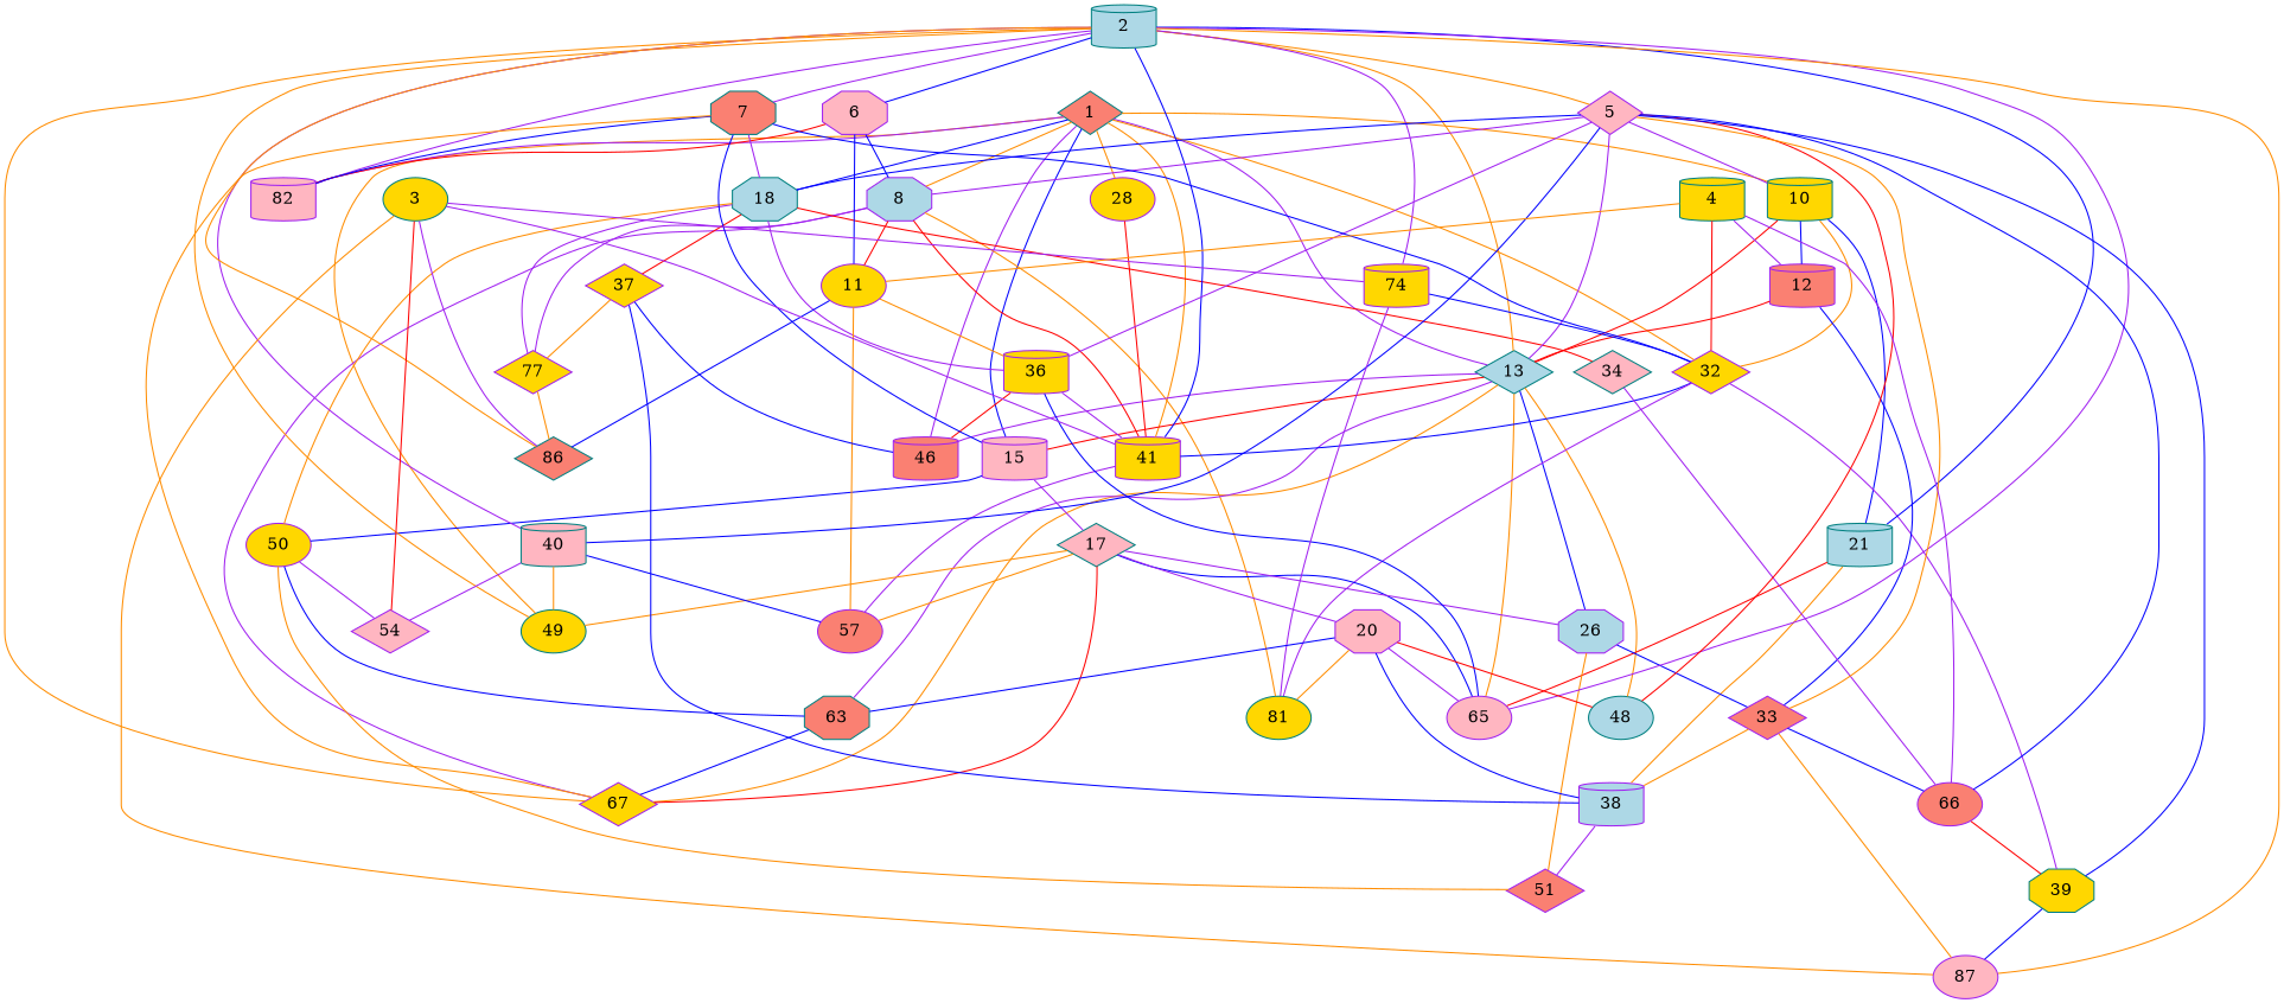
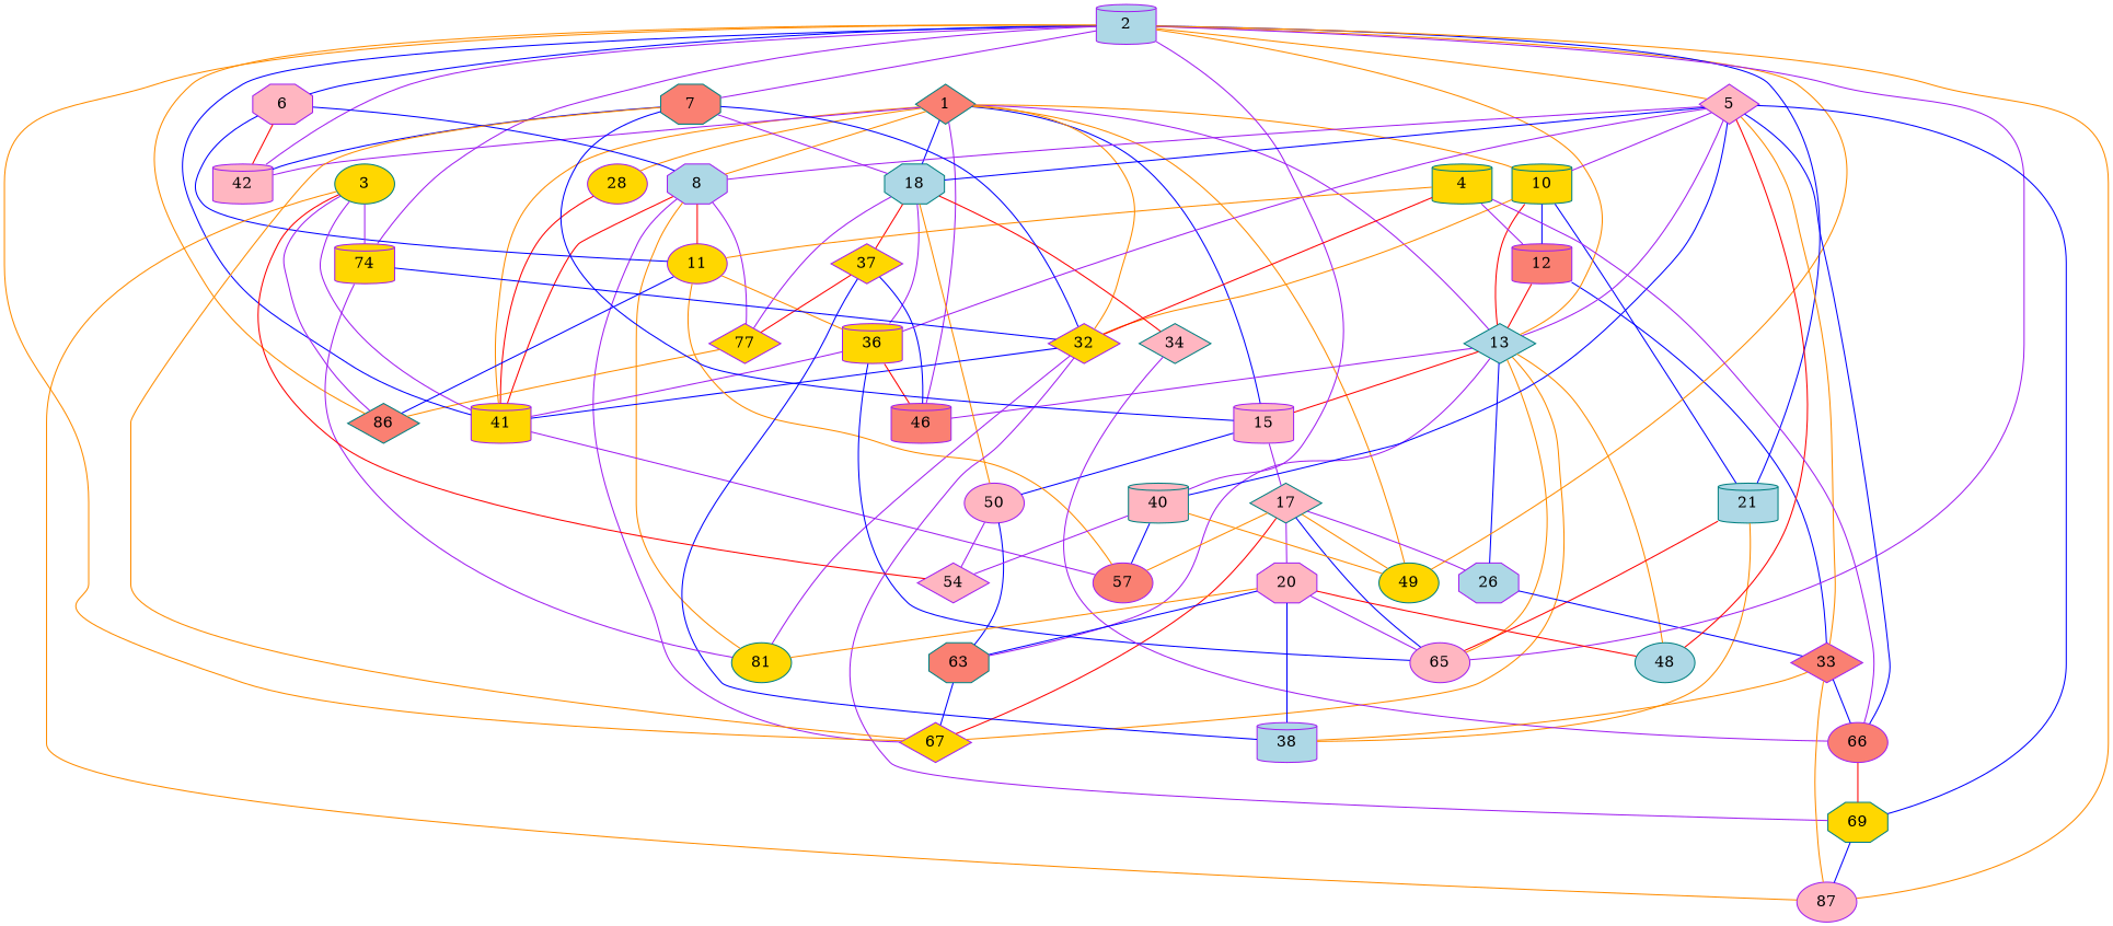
  graph {
    node [color=purple fillcolor=gold shape=diamond style=filled]
    edge [color=purple]
    1 [color=teal fillcolor=salmon super="+55+42"]
    8 [fillcolor=lightblue shape=octagon super="+53+80"]
    10 [color=teal shape=cylinder super="+64"]
    13 [color=teal fillcolor=lightblue super="+44+25+23"]
    15 [fillcolor=lightpink shape=cylinder super="+79"]
    18 [color=teal fillcolor=lightblue shape=octagon super="+47+20"]
    28 [shape=ellipse]
    32 [super="+39+56"]
    41 [shape=cylinder super="+58"]
    46 [fillcolor=salmon shape=cylinder]
    49 [color=teal shape=ellipse]
-   82 [fillcolor=lightpink shape=cylinder]
+   82 [fillcolor=lightpink shape=cylinder label=42]
    67 [super="+72"]
    11 [shape=ellipse super="+62"]
    77
    81 [color=teal shape=ellipse]
    21 [color=teal fillcolor=lightblue shape=cylinder]
    12 [fillcolor=salmon shape=cylinder]
    65 [fillcolor=lightpink shape=ellipse super="+75"]
    48 [color=teal fillcolor=lightblue shape=ellipse]
    26 [fillcolor=lightblue shape=octagon]
    63 [color=teal fillcolor=salmon shape=octagon]
    17 [color=teal fillcolor=lightpink super="+35"]
-   50 [shape=ellipse super="+85"]
+   50 [fillcolor=lightpink shape=ellipse super="+85"]
    36 [shape=cylinder super="+88"]
    34 [color=teal fillcolor=lightpink]
    37
-   69 [color=teal shape=octagon label=39]
+   69 [color=teal shape=octagon]
    57 [fillcolor=salmon shape=ellipse]
-   2 [color=teal fillcolor=lightblue shape=cylinder super="+16+24+19"]
+   2 [fillcolor=lightblue shape=cylinder super="+16+24+19"]
    5 [fillcolor=lightpink super="+76+45+9"]
    6 [fillcolor=lightpink shape=octagon]
    7 [color=teal fillcolor=salmon shape=octagon super="+27"]
    n34 [label=74 shape=cylinder]
    40 [color=teal fillcolor=lightpink shape=cylinder super="+90"]
    86 [color=teal fillcolor=salmon]
    87 [fillcolor=lightpink shape=ellipse]
    66 [fillcolor=salmon shape=ellipse super="+73"]
    33 [fillcolor=salmon super="+61"]
    38 [fillcolor=lightblue shape=cylinder super="+83"]
    54 [fillcolor=lightpink]
    3 [color=teal shape=ellipse super="+59"]
    4 [color=teal shape=cylinder]
-   51 [fillcolor=salmon]
    n45 [fillcolor=lightpink label=20 shape=octagon super="+29"]
    1 -- 8 [color=darkorange]
    1 -- 10 [color=darkorange]
    1 -- 13
    1 -- 15 [color=blue]
    1 -- 18 [color=blue]
    1 -- 28 [color=darkorange weight=2]
    1 -- 32 [color=darkorange]
    1 -- 41 [color=darkorange]
    1 -- 46
    1 -- 49 [color=darkorange]
    1 -- 82
    8 -- 41 [color=red]
    8 -- 67
    8 -- 11 [color=red]
    8 -- 77
    8 -- 81 [color=darkorange]
    10 -- 13 [color=red]
    10 -- 32 [color=darkorange]
    10 -- 21 [color=blue]
    10 -- 12 [color=blue]
    13 -- 15 [color=red]
    13 -- 46
    13 -- 67 [color=darkorange]
    13 -- 65 [color=darkorange]
    13 -- 48 [color=darkorange]
    13 -- 26 [color=blue]
    13 -- 63
    15 -- 17 [weight=2]
    15 -- 50 [color=blue]
    18 -- 77
    18 -- 50 [color=darkorange weight=2]
    18 -- 36
    18 -- 34 [color=red weight=2]
    18 -- 37 [color=red]
    28 -- 41 [color=red]
    32 -- 41 [color=blue]
    32 -- 81
    32 -- 69
    41 -- 57
    11 -- 36 [color=darkorange]
    11 -- 57 [color=darkorange]
    11 -- 86 [color=blue]
    77 -- 86 [color=darkorange]
    21 -- 65 [color=red]
    21 -- 38 [color=darkorange]
    12 -- 13 [color=red]
    12 -- 33 [color=blue]
    26 -- 33 [color=blue]
-   26 -- 51 [color=darkorange]
    63 -- 67 [color=blue]
    17 -- 49 [color=darkorange]
    17 -- 67 [color=red]
    17 -- 65 [color=blue]
    17 -- 26
    17 -- 57 [color=darkorange]
    17 -- n45
    50 -- 63 [color=blue]
    50 -- 54
-   50 -- 51 [color=darkorange]
    36 -- 41
    36 -- 46 [color=red]
    36 -- 65 [color=blue]
    34 -- 66 [weight=2]
    37 -- 46 [color=blue]
-   37 -- 77 [color=darkorange]
+   37 -- 77 [color=red]
    37 -- 38 [color=blue]
    69 -- 87 [color=blue]
    2 -- 13 [color=darkorange]
    2 -- 41 [color=blue]
    2 -- 49 [color=darkorange]
    2 -- 82
    2 -- 67 [color=darkorange]
    2 -- 21 [color=blue]
    2 -- 65
    2 -- 5 [color=darkorange]
    2 -- 6 [color=blue]
    2 -- 7
    2 -- n34
    2 -- 40
    2 -- 86 [color=darkorange]
    2 -- 87 [color=darkorange]
    5 -- 8
    5 -- 10
    5 -- 13
    5 -- 18 [color=blue]
    5 -- 48 [color=red]
    5 -- 36
    5 -- 69 [color=blue]
    5 -- 40 [color=blue weight=2]
    5 -- 66 [color=blue]
    5 -- 33 [color=darkorange]
    6 -- 8 [color=blue]
    6 -- 82 [color=red]
    6 -- 11 [color=blue]
    7 -- 15 [color=blue]
    7 -- 18
    7 -- 32 [color=blue]
    7 -- 82 [color=blue]
    7 -- 67 [color=darkorange]
    n34 -- 32 [color=blue]
    n34 -- 81
    40 -- 49 [color=darkorange]
    40 -- 57 [color=blue]
    40 -- 54
    66 -- 69 [color=red]
    33 -- 87 [color=darkorange]
    33 -- 66 [color=blue]
    33 -- 38 [color=darkorange]
-   38 -- 51
    3 -- 41
    3 -- n34
    3 -- 86
    3 -- 87 [color=darkorange]
    3 -- 54 [color=red weight=2]
    4 -- 32 [color=red]
    4 -- 11 [color=darkorange]
    4 -- 12
    4 -- 66
    n45 -- 81 [color=darkorange]
    n45 -- 65
    n45 -- 48 [color=red weight=2]
    n45 -- 63 [color=blue]
    n45 -- 38 [color=blue weight=2]
  }
